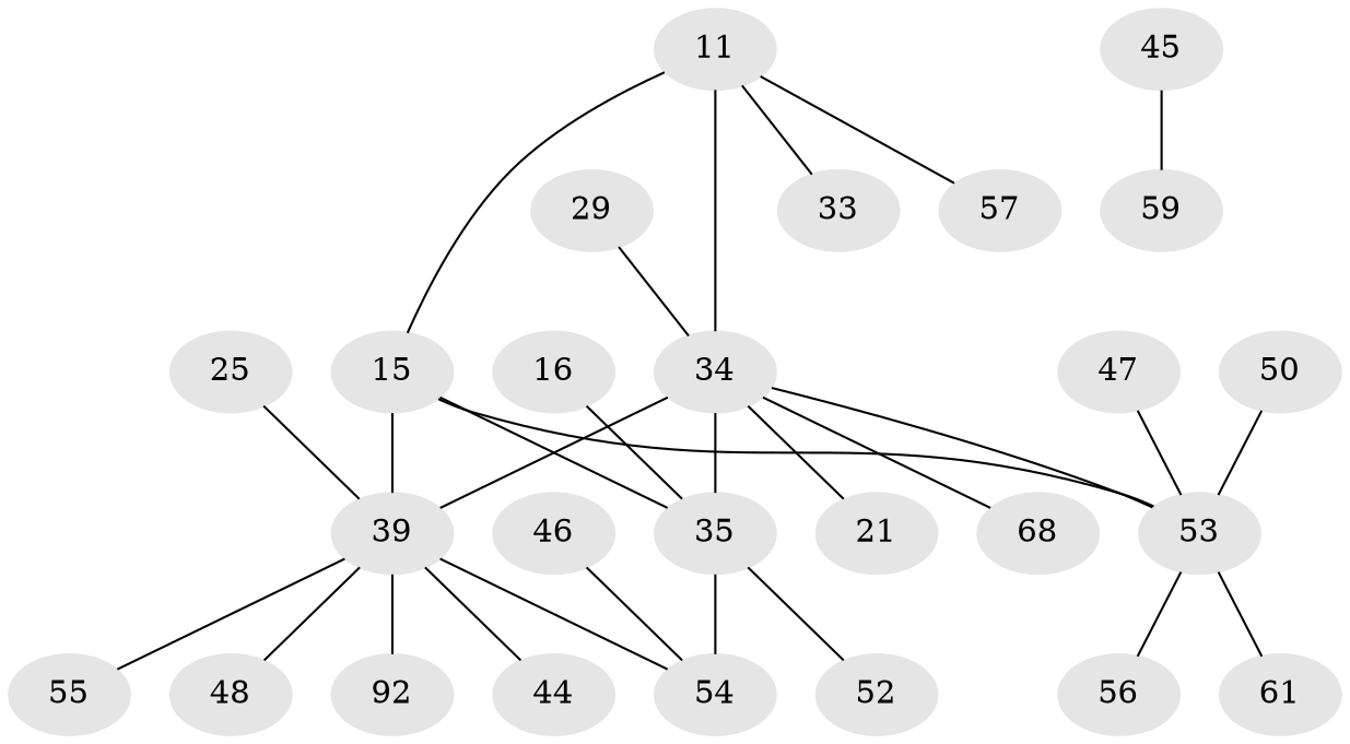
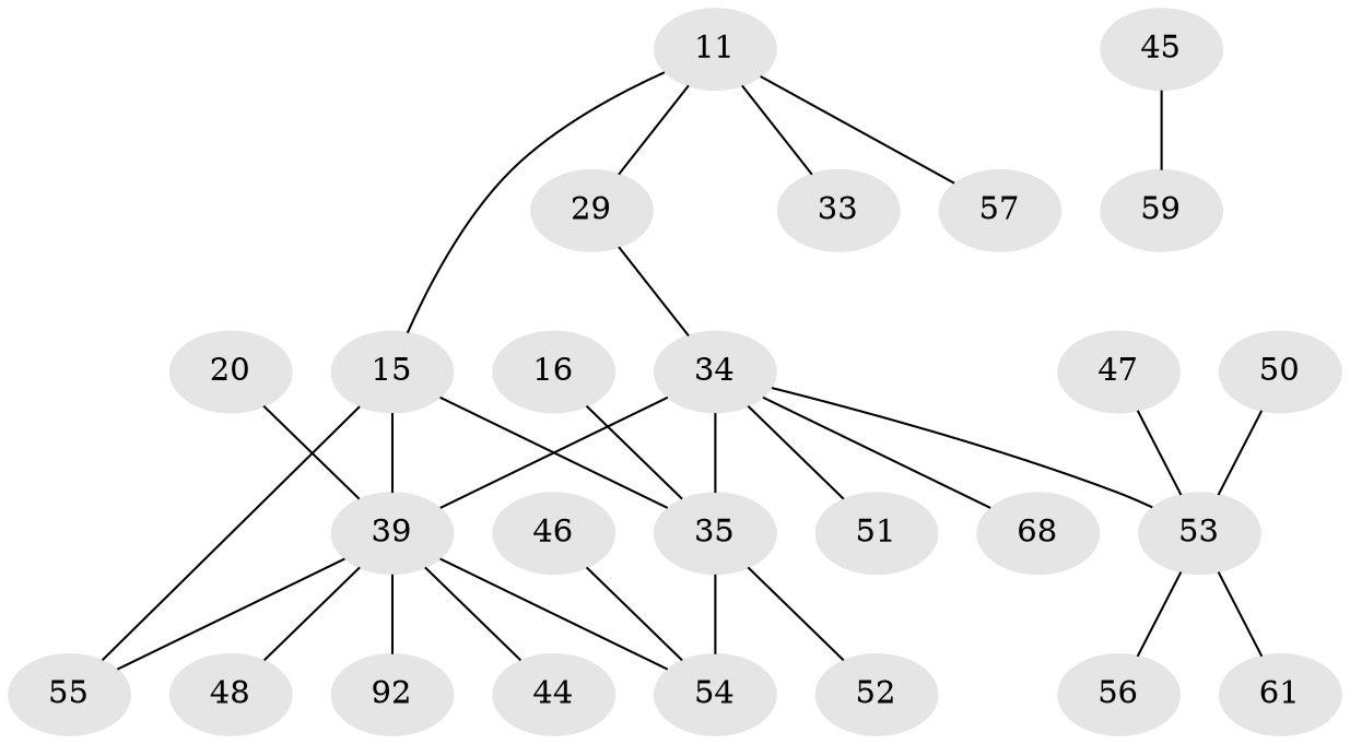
  graph {
    node [color=gray90 style=filled]
    11 [super="+10"]
    15
    33
    34 [super="+12+21+6"]
    57
    35 [super="+9"]
    39 [super="+37+3"]
    53 [super="+32"]
-   51 [label=21]
+   51
    n10 [label=68 super="+58"]
    52 [super="+18"]
    54 [super="+19+40"]
    n13 [label=92]
    44
    48
    55 [super="+23"]
    56
    61
    16
-   25
+   25 [label=20]
    29
    59 [super="+24+2+43"]
    45
    46
    47
    50
    11 -- 15
    11 -- 33
-   11 -- 34 [weight=3]
+   11 -- 29 [weight=3]
    11 -- 57
    15 -- 35
    15 -- 39 [weight=2]
-   15 -- 53
+   15 -- 55
    34 -- 35 [weight=2]
    34 -- 39 [weight=5]
    34 -- 53 [weight=3]
    34 -- 51
    34 -- n10
    35 -- 52
    35 -- 54 [weight=2]
    39 -- 54
    39 -- n13
    39 -- 44 [weight=2]
    39 -- 48
    39 -- 55
    53 -- 56
    53 -- 61
    16 -- 35
    25 -- 39
    29 -- 34
    45 -- 59
    46 -- 54
    47 -- 53
    50 -- 53
  }
